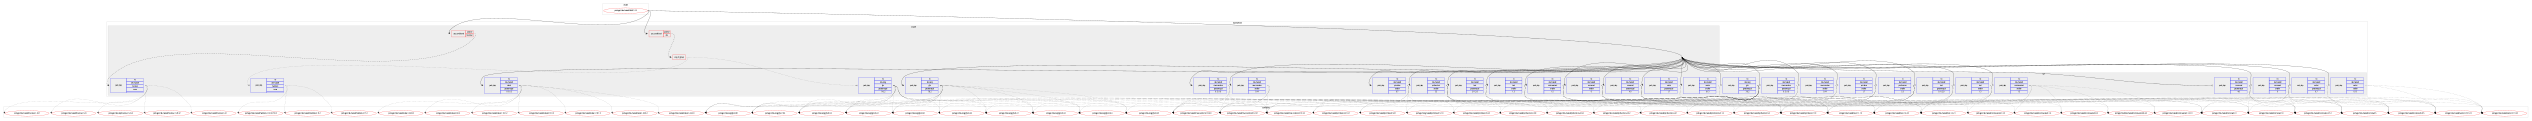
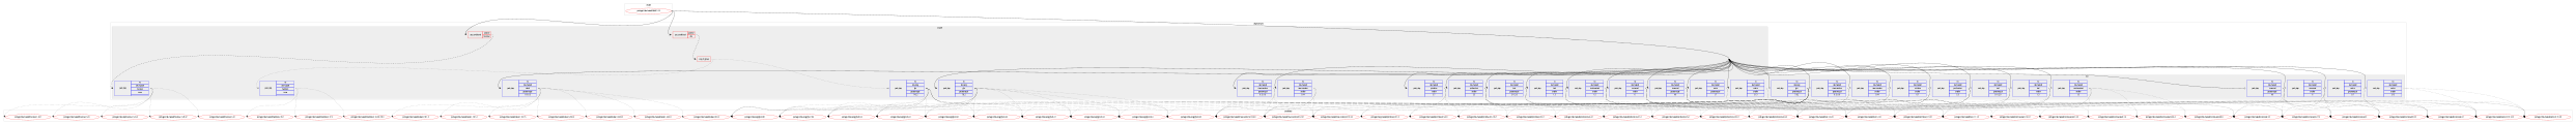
  digraph {
    compound=true
    concentrate=true
    fontname="Open Sans"
    fontsize=10
    newrank=true
    rankdir=TB
    ranksep=1.5
    node [color=red fontname="Open Sans" fontsize=10]
    edge [arrowhead=vee fontname="Open Sans" headport=w style=dotted tailport=e weight=100]
    n1 [label="portage://dev-haskell/foldl-1.2.3" width=4]
    n2 [color=blue label=<<TABLE BORDER="0" CELLBORDER="1" CELLSPACING="0" CELLPADDING="4" WIDTH="220"><TR><TD ROWSPAN="6" CELLPADDING="30">pack_dep</TD></TR><TR><TD WIDTH="110">no</TD></TR><TR><TD>dev-haskell</TD></TR><TR><TD>haddock</TD></TR><TR><TD>none</TD></TR><TR><TD></TD></TR></TABLE>> shape=none]
    n3 [color=blue label=<<TABLE BORDER="0" CELLBORDER="1" CELLSPACING="0" CELLPADDING="4" WIDTH="220"><TR><TD ROWSPAN="6" CELLPADDING="30">pack_dep</TD></TR><TR><TD WIDTH="110">no</TD></TR><TR><TD>dev-lang</TD></TR><TR><TD>ghc</TD></TR><TR><TD>greaterequal</TD></TR><TR><TD>7.10.2</TD></TR></TABLE>> shape=none]
    n4 [label=<<TABLE BORDER="0" CELLBORDER="1" CELLSPACING="0" CELLPADDING="4"><TR><TD CELLPADDING="10">any_of_group</TD></TR></TABLE>> shape=none]
    n5 [label=<<TABLE BORDER="0" CELLBORDER="1" CELLSPACING="0" CELLPADDING="4"><TR><TD ROWSPAN="3" CELLPADDING="10">use_conditional</TD></TR><TR><TD>positive</TD></TR><TR><TD>doc</TD></TR></TABLE>> shape=none]
    n6 [color=blue label=<<TABLE BORDER="0" CELLBORDER="1" CELLSPACING="0" CELLPADDING="4" WIDTH="220"><TR><TD ROWSPAN="6" CELLPADDING="30">pack_dep</TD></TR><TR><TD WIDTH="110">no</TD></TR><TR><TD>dev-haskell</TD></TR><TR><TD>hscolour</TD></TR><TR><TD>none</TD></TR><TR><TD></TD></TR></TABLE>> shape=none]
    n7 [label=<<TABLE BORDER="0" CELLBORDER="1" CELLSPACING="0" CELLPADDING="4"><TR><TD ROWSPAN="3" CELLPADDING="10">use_conditional</TD></TR><TR><TD>positive</TD></TR><TR><TD>hscolour</TD></TR></TABLE>> shape=none]
    n8 [color=blue label=<<TABLE BORDER="0" CELLBORDER="1" CELLSPACING="0" CELLPADDING="4" WIDTH="220"><TR><TD ROWSPAN="6" CELLPADDING="30">pack_dep</TD></TR><TR><TD WIDTH="110">no</TD></TR><TR><TD>dev-haskell</TD></TR><TR><TD>cabal</TD></TR><TR><TD>greaterequal</TD></TR><TR><TD>1.18.1.3</TD></TR></TABLE>> shape=none]
    n9 [color=blue label=<<TABLE BORDER="0" CELLBORDER="1" CELLSPACING="0" CELLPADDING="4" WIDTH="220"><TR><TD ROWSPAN="6" CELLPADDING="30">pack_dep</TD></TR><TR><TD WIDTH="110">no</TD></TR><TR><TD>dev-haskell</TD></TR><TR><TD>comonad</TD></TR><TR><TD>greaterequal</TD></TR><TR><TD>4.0</TD></TR></TABLE>> shape=none]
    n10 [color=blue label=<<TABLE BORDER="0" CELLBORDER="1" CELLSPACING="0" CELLPADDING="4" WIDTH="220"><TR><TD ROWSPAN="6" CELLPADDING="30">pack_dep</TD></TR><TR><TD WIDTH="110">no</TD></TR><TR><TD>dev-haskell</TD></TR><TR><TD>comonad</TD></TR><TR><TD>smaller</TD></TR><TR><TD>6</TD></TR></TABLE>> shape=none]
    n11 [color=blue label=<<TABLE BORDER="0" CELLBORDER="1" CELLSPACING="0" CELLPADDING="4" WIDTH="220"><TR><TD ROWSPAN="6" CELLPADDING="30">pack_dep</TD></TR><TR><TD WIDTH="110">no</TD></TR><TR><TD>dev-haskell</TD></TR><TR><TD>contravariant</TD></TR><TR><TD>smaller</TD></TR><TR><TD>1.5</TD></TR></TABLE>> shape=none]
    n12 [color=blue label=<<TABLE BORDER="0" CELLBORDER="1" CELLSPACING="0" CELLPADDING="4" WIDTH="220"><TR><TD ROWSPAN="6" CELLPADDING="30">pack_dep</TD></TR><TR><TD WIDTH="110">no</TD></TR><TR><TD>dev-haskell</TD></TR><TR><TD>mwc-random</TD></TR><TR><TD>greaterequal</TD></TR><TR><TD>0.13.1.0</TD></TR></TABLE>> shape=none]
    n13 [color=blue label=<<TABLE BORDER="0" CELLBORDER="1" CELLSPACING="0" CELLPADDING="4" WIDTH="220"><TR><TD ROWSPAN="6" CELLPADDING="30">pack_dep</TD></TR><TR><TD WIDTH="110">no</TD></TR><TR><TD>dev-haskell</TD></TR><TR><TD>mwc-random</TD></TR><TR><TD>smaller</TD></TR><TR><TD>0.14</TD></TR></TABLE>> shape=none]
    n14 [color=blue label=<<TABLE BORDER="0" CELLBORDER="1" CELLSPACING="0" CELLPADDING="4" WIDTH="220"><TR><TD ROWSPAN="6" CELLPADDING="30">pack_dep</TD></TR><TR><TD WIDTH="110">no</TD></TR><TR><TD>dev-haskell</TD></TR><TR><TD>primitive</TD></TR><TR><TD>smaller</TD></TR><TR><TD>0.7</TD></TR></TABLE>> shape=none]
    n15 [color=blue label=<<TABLE BORDER="0" CELLBORDER="1" CELLSPACING="0" CELLPADDING="4" WIDTH="220"><TR><TD ROWSPAN="6" CELLPADDING="30">pack_dep</TD></TR><TR><TD WIDTH="110">no</TD></TR><TR><TD>dev-haskell</TD></TR><TR><TD>profunctors</TD></TR><TR><TD>smaller</TD></TR><TR><TD>5.3</TD></TR></TABLE>> shape=none]
    n16 [color=blue label=<<TABLE BORDER="0" CELLBORDER="1" CELLSPACING="0" CELLPADDING="4" WIDTH="220"><TR><TD ROWSPAN="6" CELLPADDING="30">pack_dep</TD></TR><TR><TD WIDTH="110">no</TD></TR><TR><TD>dev-haskell</TD></TR><TR><TD>text</TD></TR><TR><TD>greaterequal</TD></TR><TR><TD>0.11.2.0</TD></TR></TABLE>> shape=none]
    n17 [color=blue label=<<TABLE BORDER="0" CELLBORDER="1" CELLSPACING="0" CELLPADDING="4" WIDTH="220"><TR><TD ROWSPAN="6" CELLPADDING="30">pack_dep</TD></TR><TR><TD WIDTH="110">no</TD></TR><TR><TD>dev-haskell</TD></TR><TR><TD>text</TD></TR><TR><TD>smaller</TD></TR><TR><TD>1.3</TD></TR></TABLE>> shape=none]
    n18 [color=blue label=<<TABLE BORDER="0" CELLBORDER="1" CELLSPACING="0" CELLPADDING="4" WIDTH="220"><TR><TD ROWSPAN="6" CELLPADDING="30">pack_dep</TD></TR><TR><TD WIDTH="110">no</TD></TR><TR><TD>dev-haskell</TD></TR><TR><TD>vector</TD></TR><TR><TD>greaterequal</TD></TR><TR><TD>0.7</TD></TR></TABLE>> shape=none]
    n19 [color=blue label=<<TABLE BORDER="0" CELLBORDER="1" CELLSPACING="0" CELLPADDING="4" WIDTH="220"><TR><TD ROWSPAN="6" CELLPADDING="30">pack_dep</TD></TR><TR><TD WIDTH="110">no</TD></TR><TR><TD>dev-haskell</TD></TR><TR><TD>vector</TD></TR><TR><TD>smaller</TD></TR><TR><TD>0.13</TD></TR></TABLE>> shape=none]
    n20 [color=blue label=<<TABLE BORDER="0" CELLBORDER="1" CELLSPACING="0" CELLPADDING="4" WIDTH="220"><TR><TD ROWSPAN="6" CELLPADDING="30">pack_dep</TD></TR><TR><TD WIDTH="110">no</TD></TR><TR><TD>dev-lang</TD></TR><TR><TD>ghc</TD></TR><TR><TD>greaterequal</TD></TR><TR><TD>7.8.2</TD></TR></TABLE>> shape=none]
    n21 [color=blue label=<<TABLE BORDER="0" CELLBORDER="1" CELLSPACING="0" CELLPADDING="4" WIDTH="220"><TR><TD ROWSPAN="6" CELLPADDING="30">pack_dep</TD></TR><TR><TD WIDTH="110">no</TD></TR><TR><TD>dev-haskell</TD></TR><TR><TD>contravariant</TD></TR><TR><TD>smaller</TD></TR><TR><TD>1.5</TD></TR></TABLE>> shape=none]
    n22 [color=blue label=<<TABLE BORDER="0" CELLBORDER="1" CELLSPACING="0" CELLPADDING="4" WIDTH="220"><TR><TD ROWSPAN="6" CELLPADDING="30">pack_dep</TD></TR><TR><TD WIDTH="110">no</TD></TR><TR><TD>dev-haskell</TD></TR><TR><TD>comonad</TD></TR><TR><TD>greaterequal</TD></TR><TR><TD>4.0</TD></TR></TABLE>> shape=none]
    n23 [color=blue label=<<TABLE BORDER="0" CELLBORDER="1" CELLSPACING="0" CELLPADDING="4" WIDTH="220"><TR><TD ROWSPAN="6" CELLPADDING="30">pack_dep</TD></TR><TR><TD WIDTH="110">no</TD></TR><TR><TD>dev-haskell</TD></TR><TR><TD>comonad</TD></TR><TR><TD>smaller</TD></TR><TR><TD>6</TD></TR></TABLE>> shape=none]
    n24 [color=blue label=<<TABLE BORDER="0" CELLBORDER="1" CELLSPACING="0" CELLPADDING="4" WIDTH="220"><TR><TD ROWSPAN="6" CELLPADDING="30">pack_dep</TD></TR><TR><TD WIDTH="110">no</TD></TR><TR><TD>dev-haskell</TD></TR><TR><TD>mwc-random</TD></TR><TR><TD>greaterequal</TD></TR><TR><TD>0.13.1.0</TD></TR></TABLE>> shape=none]
    n25 [color=blue label=<<TABLE BORDER="0" CELLBORDER="1" CELLSPACING="0" CELLPADDING="4" WIDTH="220"><TR><TD ROWSPAN="6" CELLPADDING="30">pack_dep</TD></TR><TR><TD WIDTH="110">no</TD></TR><TR><TD>dev-haskell</TD></TR><TR><TD>mwc-random</TD></TR><TR><TD>smaller</TD></TR><TR><TD>0.14</TD></TR></TABLE>> shape=none]
    n26 [color=blue label=<<TABLE BORDER="0" CELLBORDER="1" CELLSPACING="0" CELLPADDING="4" WIDTH="220"><TR><TD ROWSPAN="6" CELLPADDING="30">pack_dep</TD></TR><TR><TD WIDTH="110">no</TD></TR><TR><TD>dev-haskell</TD></TR><TR><TD>primitive</TD></TR><TR><TD>smaller</TD></TR><TR><TD>0.7</TD></TR></TABLE>> shape=none]
    n27 [color=blue label=<<TABLE BORDER="0" CELLBORDER="1" CELLSPACING="0" CELLPADDING="4" WIDTH="220"><TR><TD ROWSPAN="6" CELLPADDING="30">pack_dep</TD></TR><TR><TD WIDTH="110">no</TD></TR><TR><TD>dev-haskell</TD></TR><TR><TD>profunctors</TD></TR><TR><TD>smaller</TD></TR><TR><TD>5.3</TD></TR></TABLE>> shape=none]
    n28 [color=blue label=<<TABLE BORDER="0" CELLBORDER="1" CELLSPACING="0" CELLPADDING="4" WIDTH="220"><TR><TD ROWSPAN="6" CELLPADDING="30">pack_dep</TD></TR><TR><TD WIDTH="110">no</TD></TR><TR><TD>dev-haskell</TD></TR><TR><TD>text</TD></TR><TR><TD>greaterequal</TD></TR><TR><TD>0.11.2.0</TD></TR></TABLE>> shape=none]
    n29 [color=blue label=<<TABLE BORDER="0" CELLBORDER="1" CELLSPACING="0" CELLPADDING="4" WIDTH="220"><TR><TD ROWSPAN="6" CELLPADDING="30">pack_dep</TD></TR><TR><TD WIDTH="110">no</TD></TR><TR><TD>dev-haskell</TD></TR><TR><TD>text</TD></TR><TR><TD>smaller</TD></TR><TR><TD>1.3</TD></TR></TABLE>> shape=none]
    n30 [color=blue label=<<TABLE BORDER="0" CELLBORDER="1" CELLSPACING="0" CELLPADDING="4" WIDTH="220"><TR><TD ROWSPAN="6" CELLPADDING="30">pack_dep</TD></TR><TR><TD WIDTH="110">no</TD></TR><TR><TD>dev-haskell</TD></TR><TR><TD>vector</TD></TR><TR><TD>greaterequal</TD></TR><TR><TD>0.7</TD></TR></TABLE>> shape=none]
    n31 [color=blue label=<<TABLE BORDER="0" CELLBORDER="1" CELLSPACING="0" CELLPADDING="4" WIDTH="220"><TR><TD ROWSPAN="6" CELLPADDING="30">pack_dep</TD></TR><TR><TD WIDTH="110">no</TD></TR><TR><TD>dev-haskell</TD></TR><TR><TD>vector</TD></TR><TR><TD>smaller</TD></TR><TR><TD>0.13</TD></TR></TABLE>> shape=none]
    n32 [color=blue label=<<TABLE BORDER="0" CELLBORDER="1" CELLSPACING="0" CELLPADDING="4" WIDTH="220"><TR><TD ROWSPAN="6" CELLPADDING="30">pack_dep</TD></TR><TR><TD WIDTH="110">no</TD></TR><TR><TD>dev-lang</TD></TR><TR><TD>ghc</TD></TR><TR><TD>greaterequal</TD></TR><TR><TD>7.8.2</TD></TR></TABLE>> shape=none]
    n33 [label="portage://dev-lang/ghc-8.8.1" width=4]
    n34 [label="portage://dev-lang/ghc-8.6.5" width=4]
    n35 [label="portage://dev-lang/ghc-8.6.4" width=4]
    n36 [label="portage://dev-lang/ghc-8.4.3" width=4]
    n37 [label="portage://dev-lang/ghc-8.4.2" width=4]
    n38 [label="portage://dev-lang/ghc-8.4.1" width=4]
    n39 [label="portage://dev-lang/ghc-8.2.2" width=4]
    n40 [label="portage://dev-lang/ghc-8.2.1" width=4]
    n41 [label="portage://dev-lang/ghc-8.0.2" width=4]
    n42 [label="portage://dev-lang/ghc-7.8.4" width=4]
    n43 [label="portage://dev-haskell/haddock-2.17.2" width=4]
    n44 [label="portage://dev-haskell/haddock-2.16.1" width=4]
    n45 [label="portage://dev-haskell/haddock-2.14.3.0.7.8.3" width=4]
    n46 [label="portage://dev-haskell/text-1.2.2.1" width=4]
    n47 [label="portage://dev-haskell/text-1.2.2.0" width=4]
    n48 [label="portage://dev-haskell/text-1.1.1.3" width=4]
    n49 [label="portage://dev-haskell/primitive-0.11.3.1" width=4]
    n50 [label="portage://dev-dep/hscolour-1.24.4" width=4]
    n51 [label="portage://dev-haskell/hscolour-1.24" width=4]
    n52 [label="portage://dev-haskell/hscolour-1.23-r1" width=4]
    n53 [label="portage://dev-haskell/hscolour-1.22" width=4]
    n54 [label="portage://dev-haskell/hscolour-1.20.3-r1" width=4]
    n55 [label="portage://dev-haskell/cabal-2.0.0.2" width=4]
    n56 [label="portage://dev-haskell/cabal-1.24.2.0" width=4]
    n57 [label="portage://dev-haskell/cabal-1.22.8.0" width=4]
    n58 [label="portage://dev-haskell/cabal-1.20.0.2" width=4]
    n59 [label="portage://dev-haskell/cabal-1.18.1.5" width=4]
    n60 [label="portage://dev-haskell/cabal-0.18.1.3" width=4]
    n61 [label="portage://dev-haskell/cabal-1.18.1.2" width=4]
    n62 [label="portage://dev-haskell/comonad-5.0.5" width=4]
    n63 [label="portage://dev-haskell/comonad-5" width=4]
    n64 [label="portage://dev-haskell/comonad-4.2.7.2" width=4]
    n65 [label="portage://dev-haskell/comonad-1.0" width=4]
    n66 [label="portage://dev-haskell/comonad-3.1" width=4]
    n67 [label="portage://dev-haskell/contravariant-1.4" width=4]
    n68 [label="portage://dev-haskell/contravariant-1.3.3" width=4]
    n69 [label="portage://dev-haskell/contravariant-1.2.0.1" width=4]
    n70 [label="portage://dev-haskell/contravariant-0.6" width=4]
-   n71 [label="portage://haddock-haskell/contravariant-0.4.4" width=4]
+   n71 [label="portage://dev-haskell/contravariant-0.4.4" width=4]
    n72 [label="portage://dev-haskell/mwc-random-0.13.4.0" width=4]
    n73 [label="portage://dev-haskell/mwc-random-0.13.3.2" width=4]
    n74 [label="portage://dev-haskell/mwc-random-0.12.0.1" width=4]
    n75 [label="portage://dev-haskell/primitive-0.6.1.0-r1" width=4]
    n76 [label="portage://dev-haskell/primitive-0.5.4.0" width=4]
    n77 [label="portage://lang-haskell/primitive-0.5.1.0" width=4]
    n78 [label="portage://dev-haskell/primitive-0.5.0.1" width=4]
    n79 [label="portage://dev-haskell/profunctors-5.2" width=4]
    n80 [label="portage://dev-haskell/profunctors-5.1.2" width=4]
    n81 [label="portage://dev-haskell/profunctors-4.4.1" width=4]
-   n82 [label="portage://dev-haskell/profunctors-4.3.2" width=4]
    n83 [label="portage://dev-haskell/profunctors-4.0.4" width=4]
    n84 [label="portage://dev-haskell/profunctors-3.3.0.1" width=4]
    n85 [label="portage://dev-haskell/vector-0.11.0.0" width=4]
    n86 [label="portage://dev-haskell/vector-0.10.12.3" width=4]
    subgraph cluster_1 {
      color=gray
      label=<<i>ebuild</i>>
      n1
    }
    subgraph cluster_2 {
      color=gray
      label=<<i>dependencies</i>>
      subgraph cluster_3 {
        color=gray
        fillcolor="#eeeeee"
        label=<<i>compile</i>>
        style=filled
        subgraph sub_4 {
          color=gray
          fillcolor="#eeeeee"
          label=<<i>compile</i>>
          style=filled
          n5
          subgraph sub_5 {
            color=gray
            fillcolor="#eeeeee"
            label=<<i>compile</i>>
            style=filled
            n4
            subgraph sub_6 {
              color=gray
              fillcolor="#eeeeee"
              label=<<i>compile</i>>
              style=filled
              n2
            }
            subgraph sub_7 {
              color=gray
              fillcolor="#eeeeee"
              label=<<i>compile</i>>
              style=filled
              n3
            }
          }
        }
        subgraph sub_8 {
          color=gray
          fillcolor="#eeeeee"
          label=<<i>compile</i>>
          style=filled
          n7
          subgraph sub_9 {
            color=gray
            fillcolor="#eeeeee"
            label=<<i>compile</i>>
            style=filled
            n6
          }
        }
        subgraph sub_10 {
          color=gray
          fillcolor="#eeeeee"
          label=<<i>compile</i>>
          style=filled
          n8
        }
        subgraph sub_11 {
          color=gray
          fillcolor="#eeeeee"
          label=<<i>compile</i>>
          style=filled
          n9
        }
        subgraph sub_12 {
          color=gray
          fillcolor="#eeeeee"
          label=<<i>compile</i>>
          style=filled
          n10
        }
        subgraph sub_13 {
          color=gray
          fillcolor="#eeeeee"
          label=<<i>compile</i>>
          style=filled
          n11
        }
        subgraph sub_14 {
          color=gray
          fillcolor="#eeeeee"
          label=<<i>compile</i>>
          style=filled
          n12
        }
        subgraph sub_15 {
          color=gray
          fillcolor="#eeeeee"
          label=<<i>compile</i>>
          style=filled
          n13
        }
        subgraph sub_16 {
          color=gray
          fillcolor="#eeeeee"
          label=<<i>compile</i>>
          style=filled
          n14
        }
        subgraph sub_17 {
          color=gray
          fillcolor="#eeeeee"
          label=<<i>compile</i>>
          style=filled
          n15
        }
        subgraph sub_18 {
          color=gray
          fillcolor="#eeeeee"
          label=<<i>compile</i>>
          style=filled
          n16
        }
        subgraph sub_19 {
          color=gray
          fillcolor="#eeeeee"
          label=<<i>compile</i>>
          style=filled
          n17
        }
        subgraph sub_20 {
          color=gray
          fillcolor="#eeeeee"
          label=<<i>compile</i>>
          style=filled
          n18
        }
        subgraph sub_21 {
          color=gray
          fillcolor="#eeeeee"
          label=<<i>compile</i>>
          style=filled
          n19
        }
        subgraph sub_22 {
          color=gray
          fillcolor="#eeeeee"
          label=<<i>compile</i>>
          style=filled
          n20
        }
      }
      subgraph cluster_23 {
        color=gray
        fillcolor="#eeeeee"
        label=<<i>compile and run</i>>
        style=filled
      }
      subgraph cluster_24 {
        color=gray
        fillcolor="#eeeeee"
        label=<<i>run</i>>
        style=filled
        subgraph sub_25 {
          color=gray
          fillcolor="#eeeeee"
          label=<<i>run</i>>
          style=filled
          n21
        }
        subgraph sub_26 {
          color=gray
          fillcolor="#eeeeee"
          label=<<i>run</i>>
          style=filled
          n22
        }
        subgraph sub_27 {
          color=gray
          fillcolor="#eeeeee"
          label=<<i>run</i>>
          style=filled
          n23
        }
        subgraph sub_28 {
          color=gray
          fillcolor="#eeeeee"
          label=<<i>run</i>>
          style=filled
          n24
        }
        subgraph sub_29 {
          color=gray
          fillcolor="#eeeeee"
          label=<<i>run</i>>
          style=filled
          n25
        }
        subgraph sub_30 {
          color=gray
          fillcolor="#eeeeee"
          label=<<i>run</i>>
          style=filled
          n26
        }
        subgraph sub_31 {
          color=gray
          fillcolor="#eeeeee"
          label=<<i>run</i>>
          style=filled
          n27
        }
        subgraph sub_32 {
          color=gray
          fillcolor="#eeeeee"
          label=<<i>run</i>>
          style=filled
          n28
        }
        subgraph sub_33 {
          color=gray
          fillcolor="#eeeeee"
          label=<<i>run</i>>
          style=filled
          n29
        }
        subgraph sub_34 {
          color=gray
          fillcolor="#eeeeee"
          label=<<i>run</i>>
          style=filled
          n30
        }
        subgraph sub_35 {
          color=gray
          fillcolor="#eeeeee"
          label=<<i>run</i>>
          style=filled
          n31
        }
        subgraph sub_36 {
          color=gray
          fillcolor="#eeeeee"
          label=<<i>run</i>>
          style=filled
          n32
        }
      }
    }
    subgraph cluster_37 {
      color=gray
      label=<<i>candidates</i>>
      rank=same
      subgraph sub_38 {
        color=black
        label=<<i>candidates</i>>
        nodesep=1
        rank=same
        n43
        n44
        n45
      }
      subgraph sub_39 {
        color=black
        label=<<i>candidates</i>>
        nodesep=1
        rank=same
        n33
        n34
        n35
        n36
        n37
        n38
        n39
        n40
        n41
        n42
      }
      subgraph sub_40 {
        color=black
        label=<<i>candidates</i>>
        nodesep=1
        rank=same
        n46
        n47
        n48
        n49
      }
      subgraph sub_41 {
        color=black
        label=<<i>candidates</i>>
        nodesep=1
        rank=same
        n50
        n51
        n52
        n53
        n54
      }
      subgraph sub_42 {
        color=black
        label=<<i>candidates</i>>
        nodesep=1
        rank=same
        n55
        n56
        n57
        n58
        n59
        n60
        n61
      }
      subgraph sub_43 {
        color=black
        label=<<i>candidates</i>>
        nodesep=1
        rank=same
        n62
        n63
        n64
        n65
        n66
      }
      subgraph sub_44 {
        color=black
        label=<<i>candidates</i>>
        nodesep=1
        rank=same
        n62
        n63
        n64
        n65
        n66
      }
      subgraph sub_45 {
        color=black
        label=<<i>candidates</i>>
        nodesep=1
        rank=same
        n67
        n68
        n69
        n70
        n71
      }
      subgraph sub_46 {
        color=black
        label=<<i>candidates</i>>
        nodesep=1
        rank=same
        n72
        n73
        n74
      }
      subgraph sub_47 {
        color=black
        label=<<i>candidates</i>>
        nodesep=1
        rank=same
        n72
        n73
        n74
      }
      subgraph sub_48 {
        color=black
        label=<<i>candidates</i>>
        nodesep=1
        rank=same
        n75
        n76
        n77
        n78
      }
      subgraph sub_49 {
        color=black
        label=<<i>candidates</i>>
        nodesep=1
        rank=same
        n79
        n80
        n81
-       n82
        n83
        n84
      }
      subgraph sub_50 {
        color=black
        label=<<i>candidates</i>>
        nodesep=1
        rank=same
        n46
        n47
        n48
        n49
      }
      subgraph sub_51 {
        color=black
        label=<<i>candidates</i>>
        nodesep=1
        rank=same
        n46
        n47
        n48
        n49
      }
      subgraph sub_52 {
        color=black
        label=<<i>candidates</i>>
        nodesep=1
        rank=same
        n85
        n86
      }
      subgraph sub_53 {
        color=black
        label=<<i>candidates</i>>
        nodesep=1
        rank=same
        n85
        n86
      }
      subgraph sub_54 {
        color=black
        label=<<i>candidates</i>>
        nodesep=1
        rank=same
        n33
        n34
        n35
        n36
        n37
        n38
        n39
        n40
        n41
        n42
      }
      subgraph sub_55 {
        color=black
        label=<<i>candidates</i>>
        nodesep=1
        rank=same
        n62
        n63
        n64
        n65
        n66
      }
      subgraph sub_56 {
        color=black
        label=<<i>candidates</i>>
        nodesep=1
        rank=same
        n62
        n63
        n64
        n65
        n66
      }
      subgraph sub_57 {
        color=black
        label=<<i>candidates</i>>
        nodesep=1
        rank=same
        n67
        n68
        n69
        n70
        n71
      }
      subgraph sub_58 {
        color=black
        label=<<i>candidates</i>>
        nodesep=1
        rank=same
        n72
        n73
        n74
      }
      subgraph sub_59 {
        color=black
        label=<<i>candidates</i>>
        nodesep=1
        rank=same
        n72
        n73
        n74
      }
      subgraph sub_60 {
        color=black
        label=<<i>candidates</i>>
        nodesep=1
        rank=same
        n75
        n76
        n77
        n78
      }
      subgraph sub_61 {
        color=black
        label=<<i>candidates</i>>
        nodesep=1
        rank=same
        n79
        n80
        n81
-       n82
        n83
        n84
      }
      subgraph sub_62 {
        color=black
        label=<<i>candidates</i>>
        nodesep=1
        rank=same
        n46
        n47
        n48
        n49
      }
      subgraph sub_63 {
        color=black
        label=<<i>candidates</i>>
        nodesep=1
        rank=same
        n85
        n86
      }
      subgraph sub_64 {
        color=black
        label=<<i>candidates</i>>
        nodesep=1
        rank=same
        n85
        n86
      }
      subgraph sub_65 {
        color=black
        label=<<i>candidates</i>>
        nodesep=1
        rank=same
        n33
        n34
        n35
        n36
        n37
        n38
        n39
        n40
        n41
        n42
      }
    }
    n1 -> n5 [style=solid weight=20]
    n1 -> n7 [style=solid weight=20]
    n1 -> n8 [style=solid weight=20]
    n1 -> n9 [style=solid weight=20]
    n1 -> n10 [style=solid weight=20]
    n1 -> n11 [style=solid weight=20]
    n1 -> n12 [style=solid weight=20]
    n1 -> n13 [style=solid weight=20]
    n1 -> n14 [style=solid weight=20]
    n1 -> n15 [style=solid weight=20]
    n1 -> n16 [style=solid weight=20]
    n1 -> n17 [style=solid weight=20]
    n1 -> n18 [style=solid weight=20]
    n1 -> n19 [style=solid weight=20]
    n1 -> n20 [style=solid weight=20]
    n1 -> n21 [arrowhead=odot style=solid weight=20]
    n1 -> n22 [arrowhead=odot style=solid weight=20]
    n1 -> n23 [arrowhead=odot style=solid weight=20]
    n1 -> n24 [arrowhead=odot style=solid weight=20]
    n1 -> n25 [arrowhead=odot style=solid weight=20]
    n1 -> n26 [arrowhead=odot style=solid weight=20]
    n1 -> n27 [arrowhead=odot style=solid weight=20]
    n1 -> n28 [arrowhead=odot style=solid weight=20]
    n1 -> n29 [arrowhead=odot style=solid weight=20]
    n1 -> n30 [arrowhead=odot style=solid weight=20]
    n1 -> n31 [arrowhead=odot style=solid weight=20]
    n1 -> n32 [arrowhead=odot style=solid weight=20]
    n2 -> n43
    n2 -> n44
    n2 -> n45
    n3 -> n33
    n3 -> n34
    n3 -> n35
    n3 -> n36
    n3 -> n37
    n3 -> n38
    n3 -> n39
    n3 -> n40
    n3 -> n41
    n3 -> n42
    n4 -> n2 [arrowhead=oinv weight=20]
    n4 -> n3 [arrowhead=oinv weight=20]
    n5 -> n4 [style=dashed weight=20]
    n6 -> n50
    n6 -> n51
    n6 -> n52
    n6 -> n53
    n6 -> n54
    n7 -> n6 [style=dashed weight=20]
    n8 -> n55
    n8 -> n56
    n8 -> n57
    n8 -> n58
    n8 -> n59
    n8 -> n60
    n8 -> n61
    n9 -> n62
    n9 -> n63
    n9 -> n64
    n9 -> n65
    n9 -> n66
    n10 -> n62
    n10 -> n63
    n10 -> n64
    n10 -> n65
    n10 -> n66
    n11 -> n67
    n11 -> n68
    n11 -> n69
    n11 -> n70
    n11 -> n71
    n12 -> n72
    n12 -> n73
    n12 -> n74
    n13 -> n72
    n13 -> n73
    n13 -> n74
    n14 -> n75
    n14 -> n76
    n14 -> n77
    n14 -> n78
    n15 -> n79
    n15 -> n80
    n15 -> n81
-   n15 -> n82
    n15 -> n83
    n15 -> n84
    n16 -> n46
    n16 -> n47
    n16 -> n48
    n16 -> n49
    n17 -> n46
    n17 -> n47
    n17 -> n48
    n17 -> n49
    n18 -> n85
    n18 -> n86
    n19 -> n85
    n19 -> n86
    n20 -> n33
    n20 -> n34
    n20 -> n35
    n20 -> n36
    n20 -> n37
    n20 -> n38
    n20 -> n39
    n20 -> n40
    n20 -> n41
    n20 -> n42
    n21 -> n67
    n21 -> n68
    n21 -> n69
    n21 -> n70
    n21 -> n71
    n22 -> n62
    n22 -> n63
    n22 -> n64
    n22 -> n65
    n22 -> n66
    n23 -> n62
    n23 -> n63
    n23 -> n64
    n23 -> n65
    n23 -> n66
    n24 -> n72
    n24 -> n73
    n24 -> n74
    n25 -> n72
    n25 -> n73
    n25 -> n74
    n26 -> n75
    n26 -> n76
    n26 -> n77
    n26 -> n78
    n27 -> n79
    n27 -> n80
    n27 -> n81
-   n27 -> n82
    n27 -> n83
    n27 -> n84
    n28 -> n46
    n28 -> n47
    n28 -> n48
    n28 -> n49
    n29 -> n46
    n29 -> n47
    n29 -> n48
    n29 -> n49
    n30 -> n85
    n30 -> n86
    n31 -> n85
    n31 -> n86
    n32 -> n33
    n32 -> n34
    n32 -> n35
    n32 -> n36
    n32 -> n37
    n32 -> n38
    n32 -> n39
    n32 -> n40
    n32 -> n41
    n32 -> n42
  }
